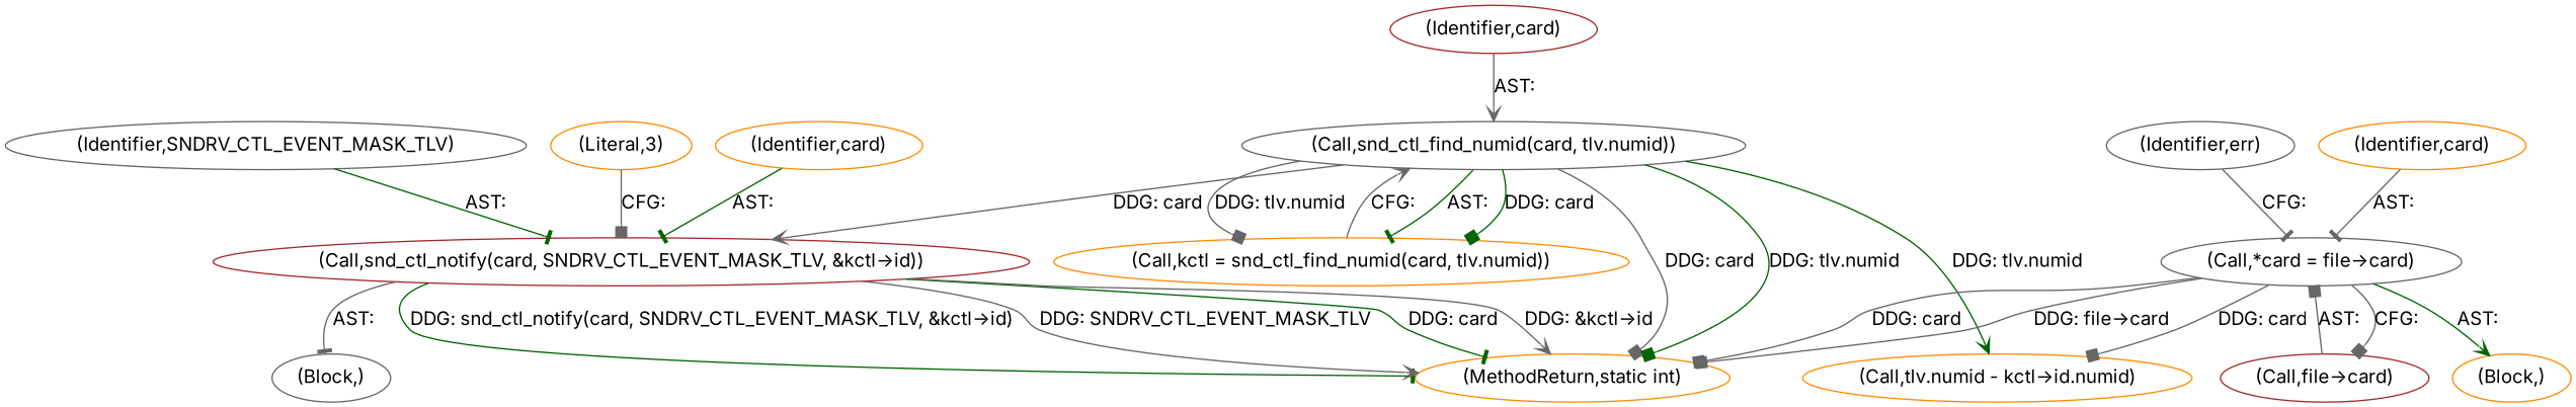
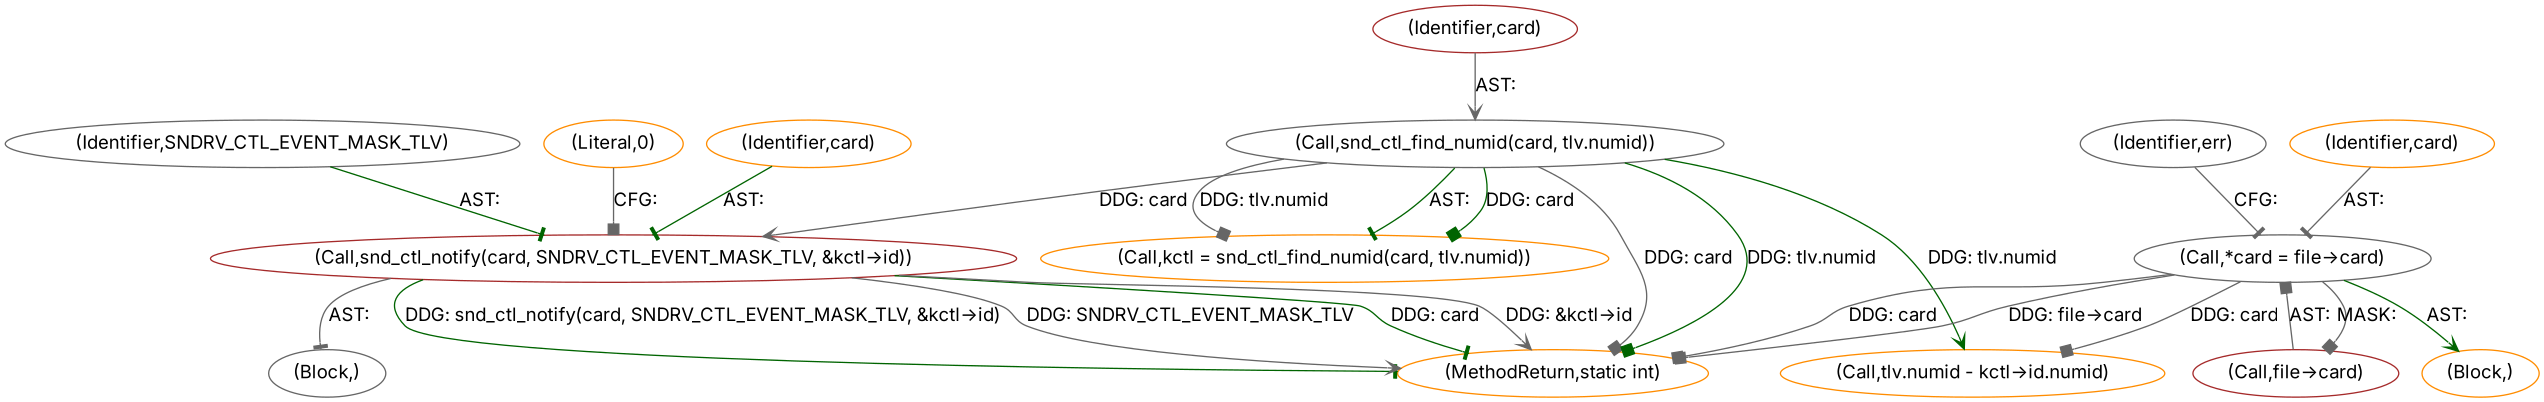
  digraph {
    fontname=Inter
    node [color=darkorange fontname=Inter]
    edge [arrowhead=box color=gray40 fontname=Inter]
    n1 [color=brown label="(Call,snd_ctl_notify(card, SNDRV_CTL_EVENT_MASK_TLV, &kctl->id))"]
    n2 [color=gray40 label="(Block,)"]
    n3 [label="(MethodReturn,static int)"]
    n4 [color=gray40 label="(Call,snd_ctl_find_numid(card, tlv.numid))"]
    n5 [label="(Call,tlv.numid - kctl->id.numid)"]
    n6 [label="(Call,kctl = snd_ctl_find_numid(card, tlv.numid))"]
    n7 [color=gray40 label="(Call,*card = file->card)"]
    n8 [label="(Block,)"]
    n9 [color=brown label="(Call,file->card)"]
    n10 [color=brown label="(Identifier,card)"]
    n11 [label="(Identifier,card)"]
    n12 [label="(Identifier,card)"]
    n13 [color=gray40 label="(Identifier,SNDRV_CTL_EVENT_MASK_TLV)"]
-   n14 [label="(Literal,3)"]
+   n14 [label="(Literal,0)"]
    n15 [color=gray40 label="(Identifier,err)"]
    n1 -> n2 [arrowhead=tee label="AST: "]
    n1 -> n3 [arrowhead=tee color=darkgreen label="DDG: card"]
    n1 -> n3 [arrowhead=vee label="DDG: &kctl->id"]
    n1 -> n3 [arrowhead=tee color=darkgreen label="DDG: snd_ctl_notify(card, SNDRV_CTL_EVENT_MASK_TLV, &kctl->id)"]
    n1 -> n3 [arrowhead=vee label="DDG: SNDRV_CTL_EVENT_MASK_TLV"]
    n4 -> n1 [arrowhead=vee label="DDG: card"]
    n4 -> n3 [label="DDG: card"]
    n4 -> n3 [color=darkgreen label="DDG: tlv.numid"]
    n4 -> n5 [arrowhead=vee color=darkgreen label="DDG: tlv.numid"]
    n4 -> n6 [arrowhead=tee color=darkgreen label="AST: "]
    n4 -> n6 [color=darkgreen label="DDG: card"]
    n4 -> n6 [label="DDG: tlv.numid"]
-   n6 -> n4 [arrowhead=vee label="CFG: "]
    n7 -> n3 [label="DDG: file->card"]
    n7 -> n3 [label="DDG: card"]
    n7 -> n5 [label="DDG: card"]
    n7 -> n8 [arrowhead=vee color=darkgreen label="AST: "]
-   n7 -> n9 [label="CFG: "]
+   n7 -> n9 [label="MASK: "]
    n9 -> n7 [label="AST: "]
    n10 -> n4 [arrowhead=vee label="AST: "]
    n11 -> n7 [arrowhead=tee label="AST: "]
    n12 -> n1 [arrowhead=tee color=darkgreen label="AST: "]
    n13 -> n1 [arrowhead=tee color=darkgreen label="AST: "]
    n14 -> n1 [label="CFG: "]
    n15 -> n7 [arrowhead=tee label="CFG: "]
  }
